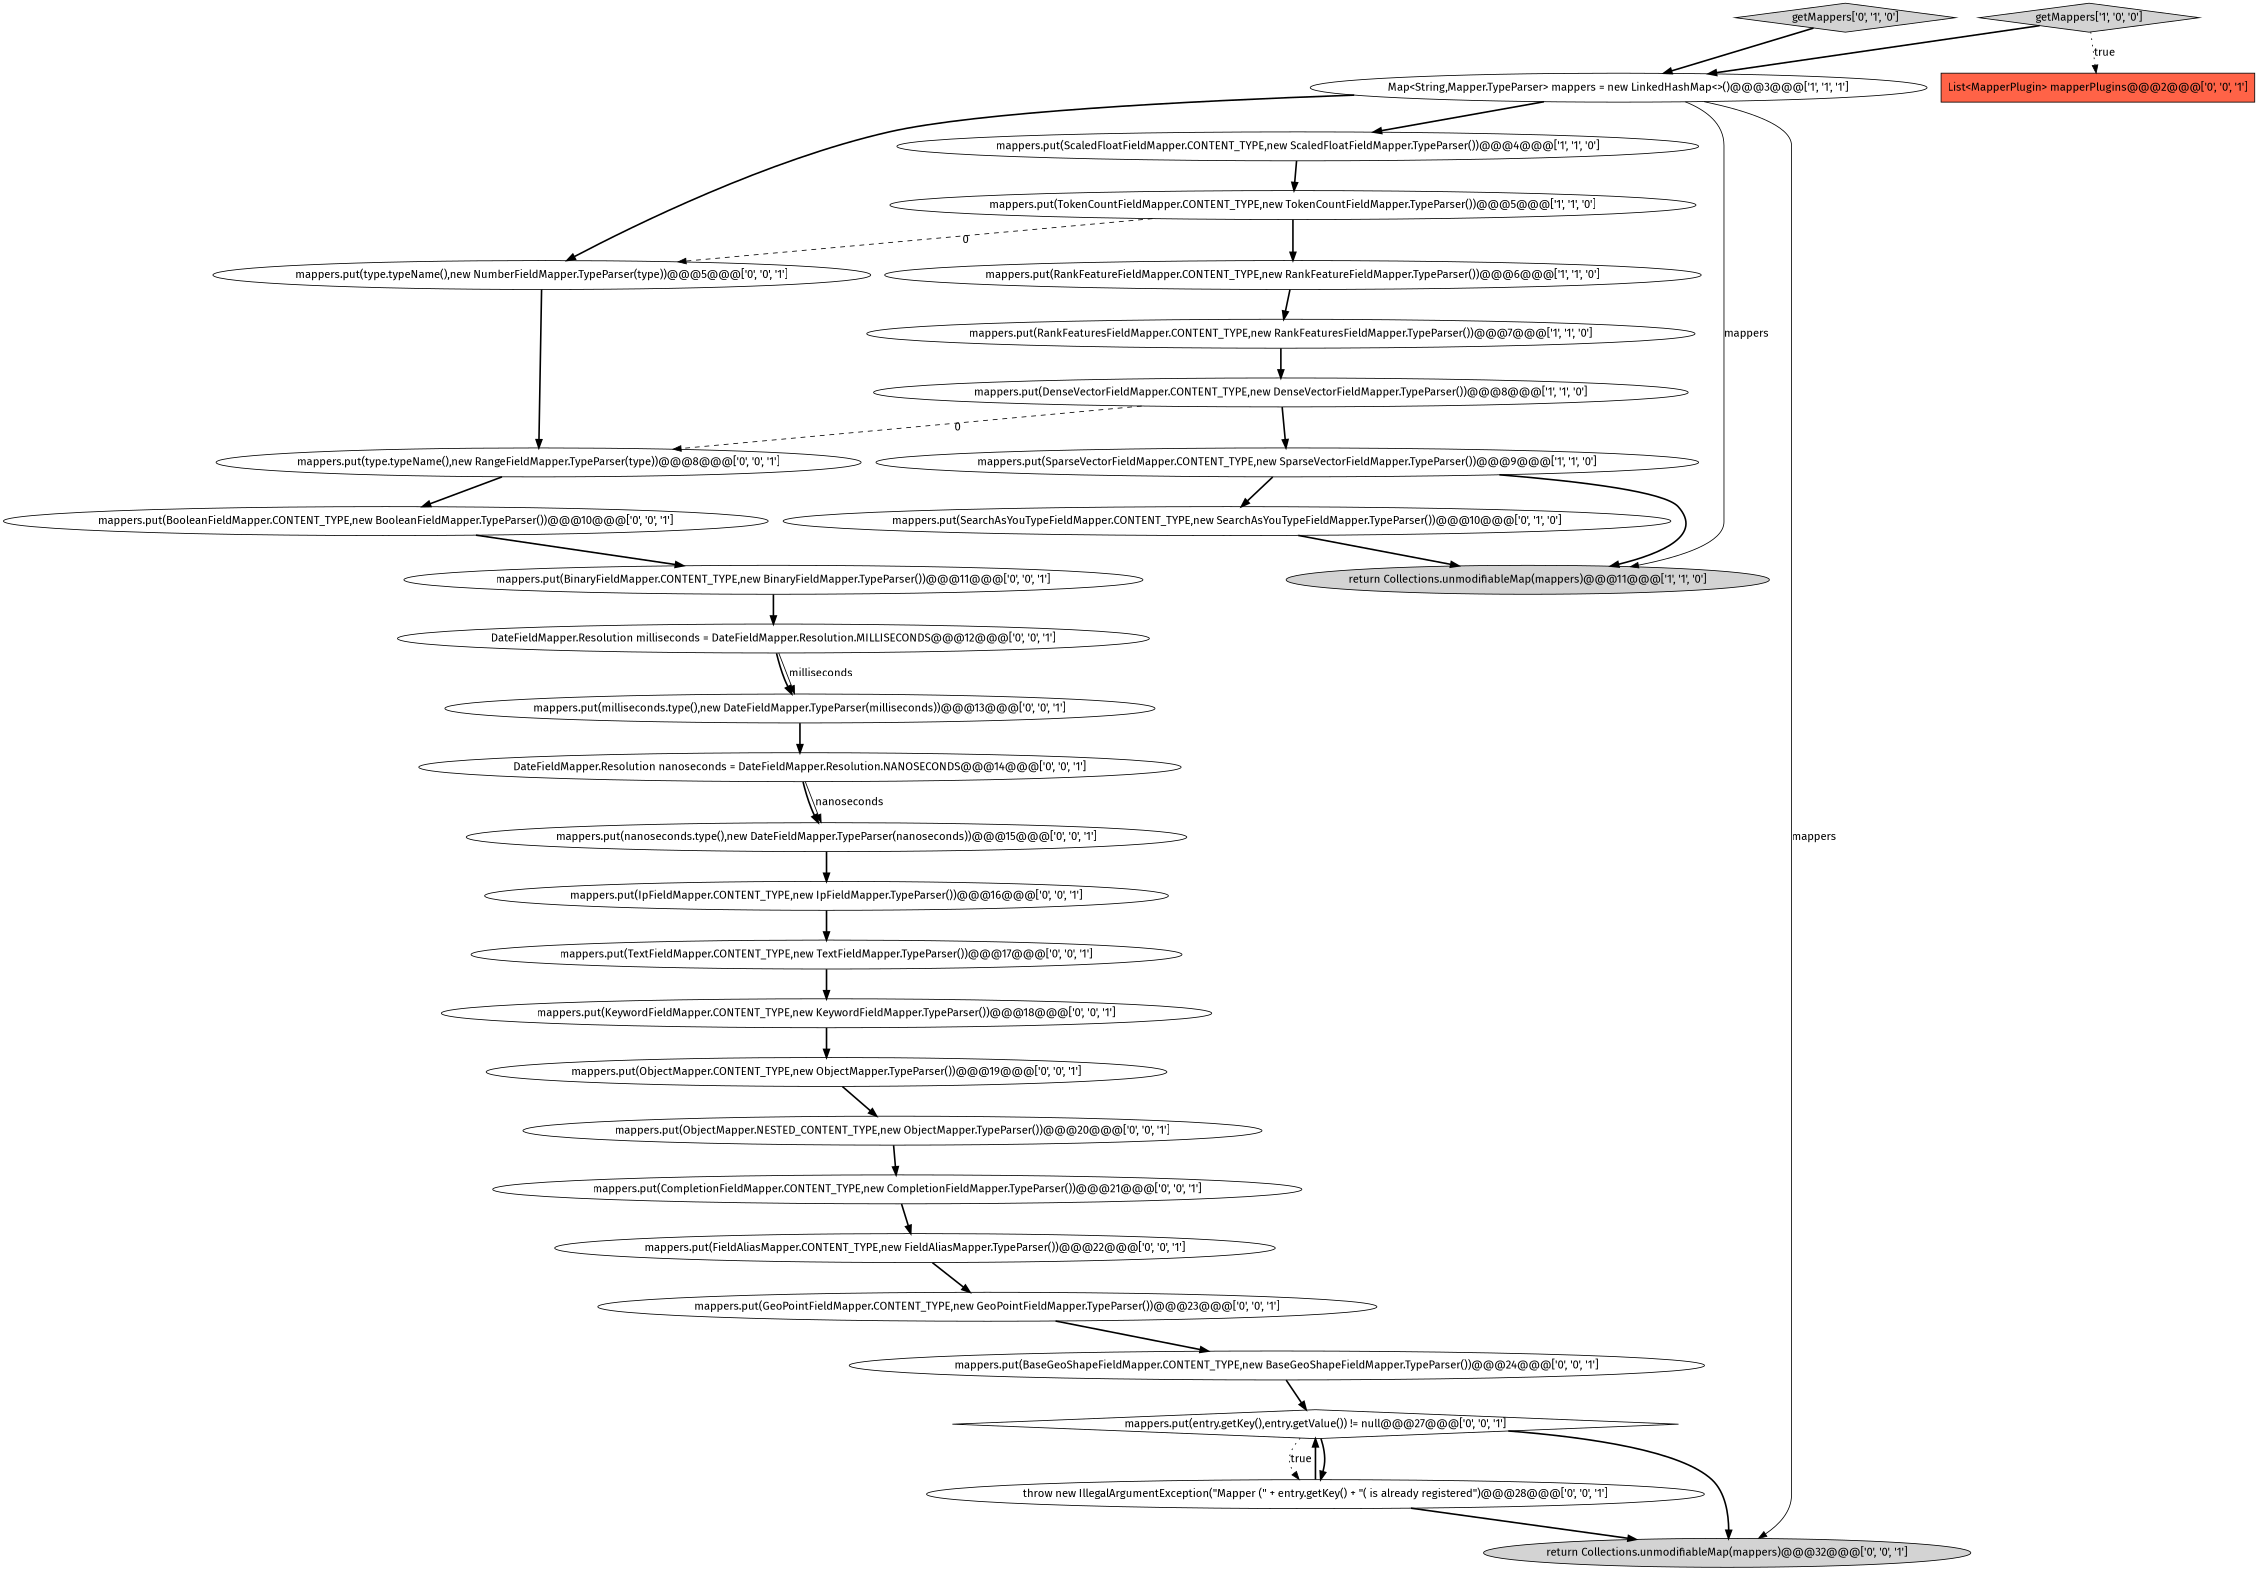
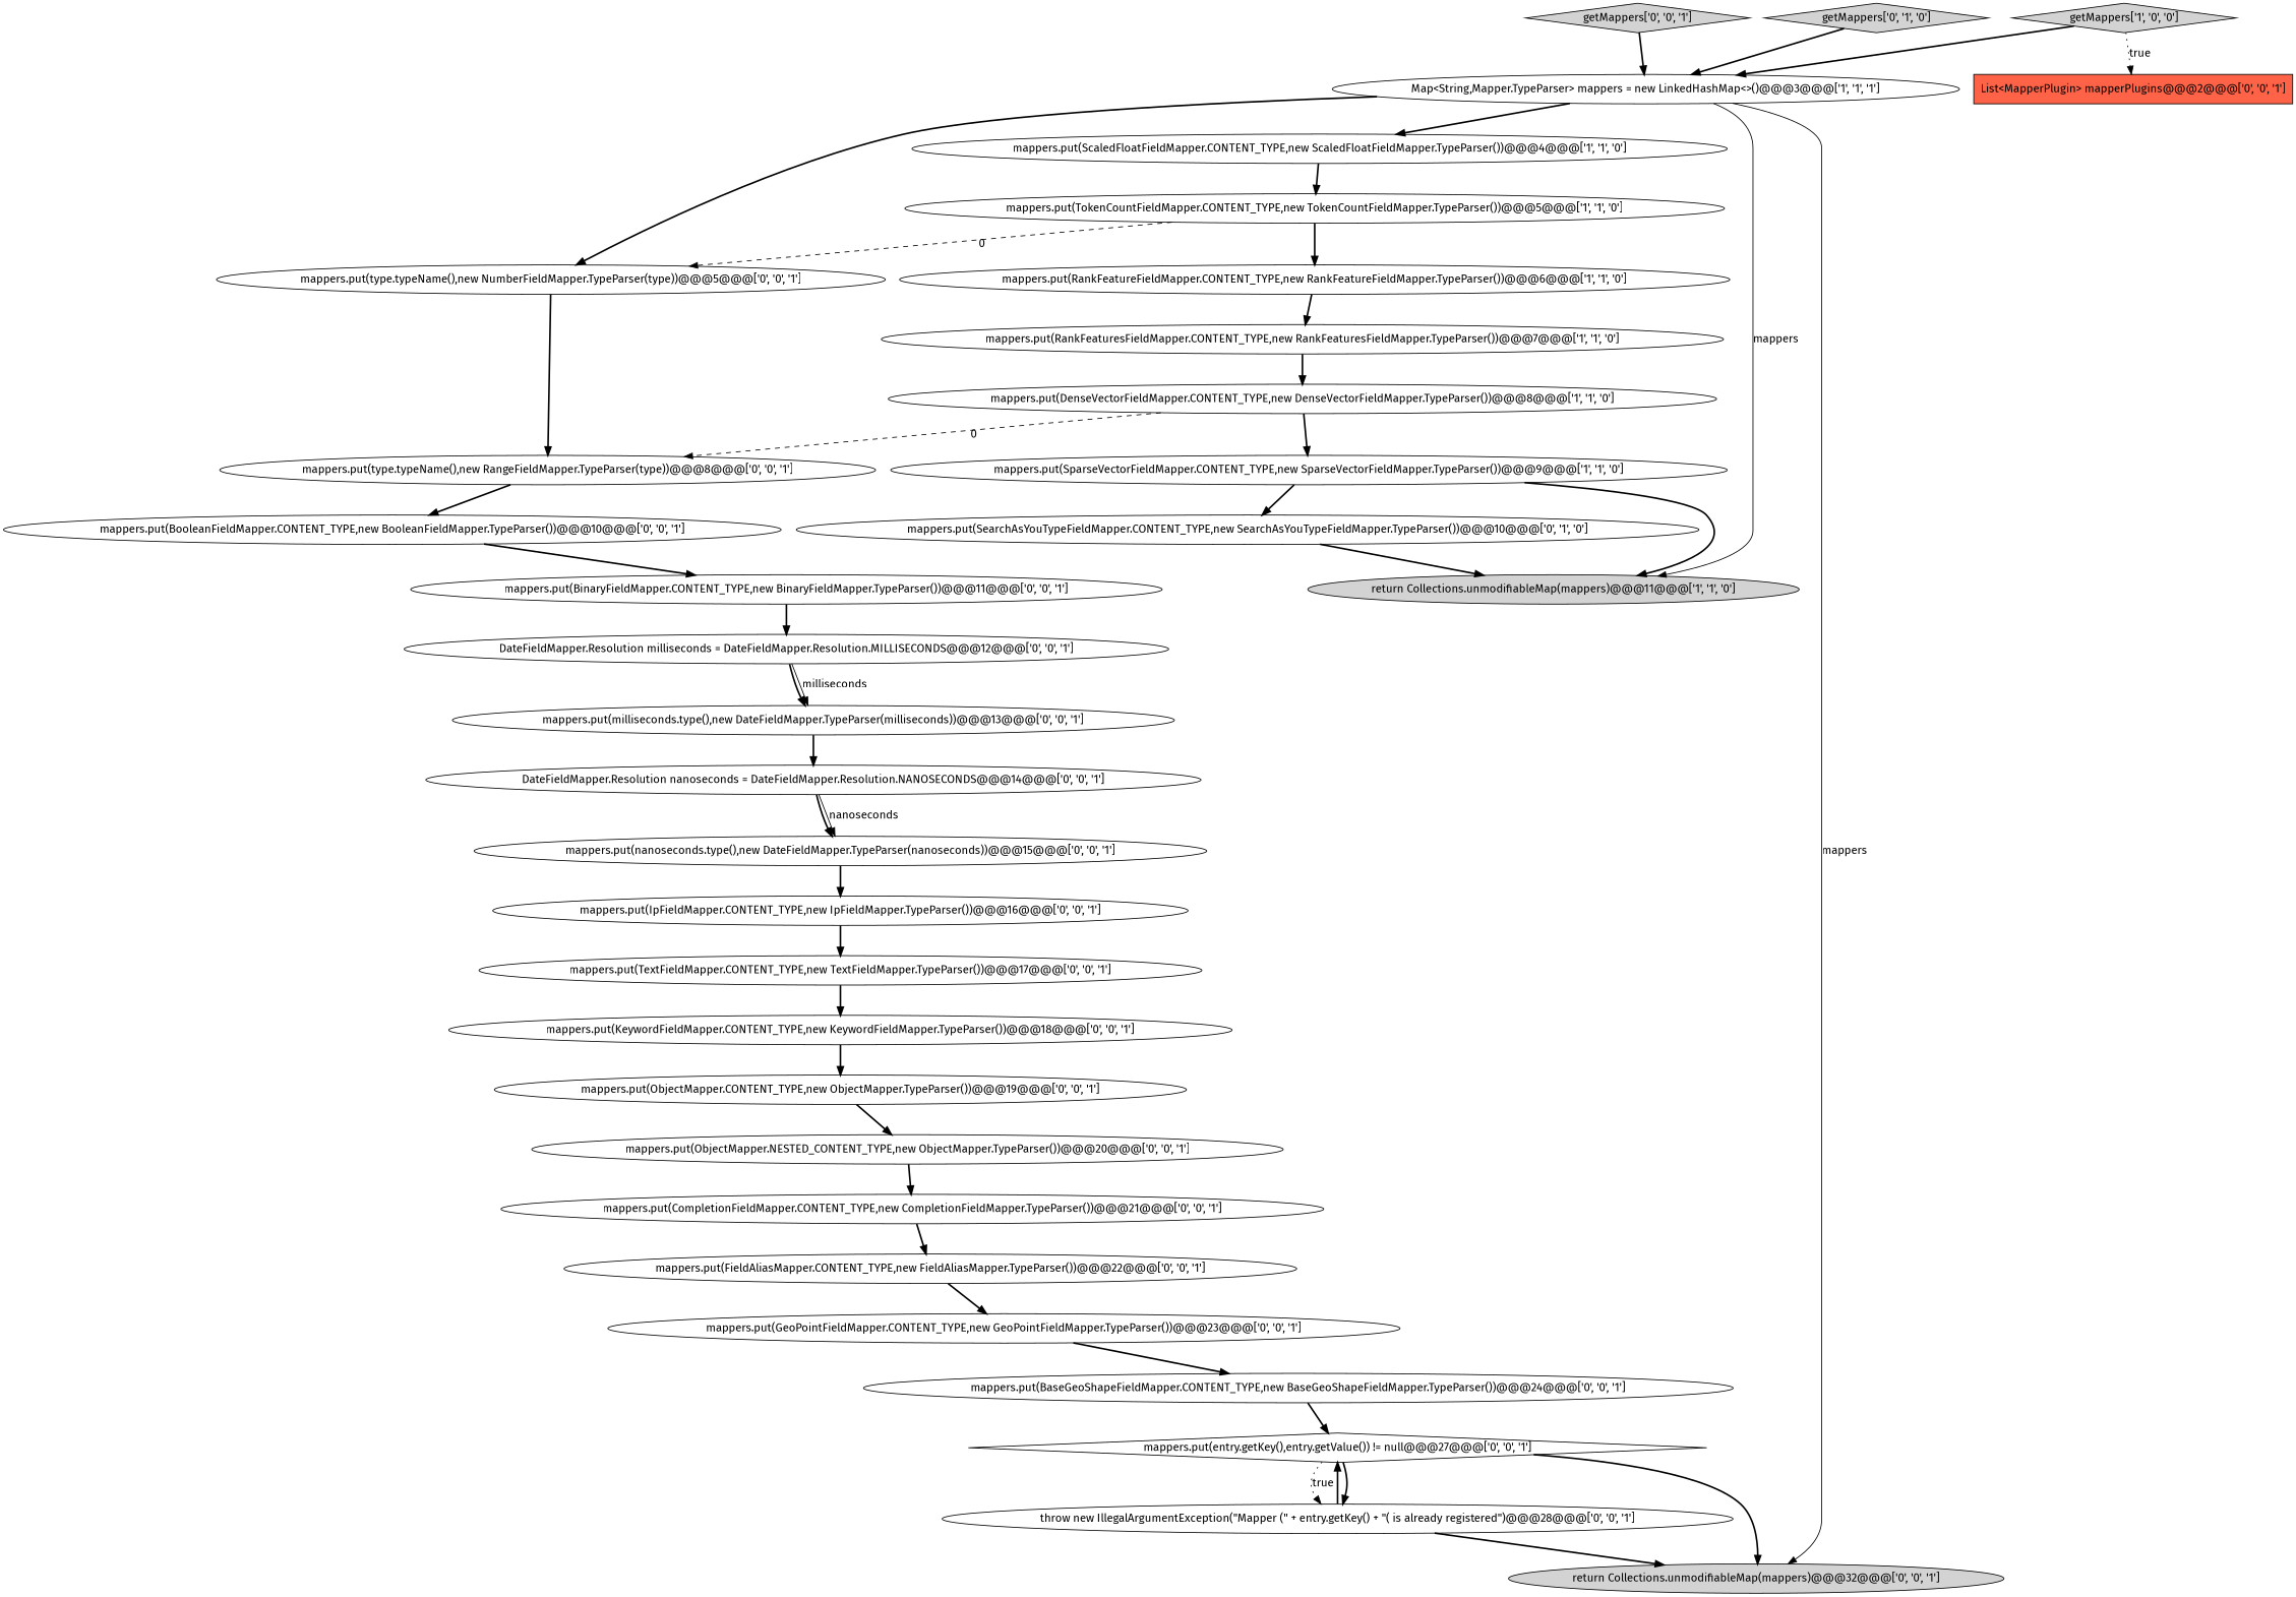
  digraph {
    fontname="Fira Sans"
    node [fillcolor=white fontname="Fira Sans" shape=ellipse style=filled]
    edge [fontname="Fira Sans" style=bold]
    n1 [label="mappers.put(ObjectMapper.NESTED_CONTENT_TYPE,new ObjectMapper.TypeParser())@@@20@@@['0', '0', '1']"]
    n2 [label="mappers.put(CompletionFieldMapper.CONTENT_TYPE,new CompletionFieldMapper.TypeParser())@@@21@@@['0', '0', '1']"]
    n3 [label="mappers.put(FieldAliasMapper.CONTENT_TYPE,new FieldAliasMapper.TypeParser())@@@22@@@['0', '0', '1']"]
    n4 [label="mappers.put(TextFieldMapper.CONTENT_TYPE,new TextFieldMapper.TypeParser())@@@17@@@['0', '0', '1']"]
    n5 [label="mappers.put(KeywordFieldMapper.CONTENT_TYPE,new KeywordFieldMapper.TypeParser())@@@18@@@['0', '0', '1']"]
    n6 [label="mappers.put(ObjectMapper.CONTENT_TYPE,new ObjectMapper.TypeParser())@@@19@@@['0', '0', '1']"]
    n7 [fillcolor=lightgray label="getMappers['0', '1', '0']" shape=diamond]
    n8 [label="Map<String,Mapper.TypeParser> mappers = new LinkedHashMap<>()@@@3@@@['1', '1', '1']"]
    n9 [label="mappers.put(type.typeName(),new NumberFieldMapper.TypeParser(type))@@@5@@@['0', '0', '1']"]
    n10 [label="mappers.put(ScaledFloatFieldMapper.CONTENT_TYPE,new ScaledFloatFieldMapper.TypeParser())@@@4@@@['1', '1', '0']"]
    n11 [fillcolor=lightgray label="return Collections.unmodifiableMap(mappers)@@@32@@@['0', '0', '1']"]
    n12 [fillcolor=lightgray label="return Collections.unmodifiableMap(mappers)@@@11@@@['1', '1', '0']"]
    n13 [label="mappers.put(TokenCountFieldMapper.CONTENT_TYPE,new TokenCountFieldMapper.TypeParser())@@@5@@@['1', '1', '0']"]
    n14 [label="mappers.put(RankFeatureFieldMapper.CONTENT_TYPE,new RankFeatureFieldMapper.TypeParser())@@@6@@@['1', '1', '0']"]
    n15 [label="mappers.put(RankFeaturesFieldMapper.CONTENT_TYPE,new RankFeaturesFieldMapper.TypeParser())@@@7@@@['1', '1', '0']"]
    n16 [label="mappers.put(type.typeName(),new RangeFieldMapper.TypeParser(type))@@@8@@@['0', '0', '1']"]
+   n17 [fillcolor=lightgray label="getMappers['0', '0', '1']" shape=diamond]
    n18 [fillcolor=tomato label="List<MapperPlugin> mapperPlugins@@@2@@@['0', '0', '1']" shape=box]
    n19 [label="mappers.put(milliseconds.type(),new DateFieldMapper.TypeParser(milliseconds))@@@13@@@['0', '0', '1']"]
    n20 [label="DateFieldMapper.Resolution nanoseconds = DateFieldMapper.Resolution.NANOSECONDS@@@14@@@['0', '0', '1']"]
    n21 [label="mappers.put(nanoseconds.type(),new DateFieldMapper.TypeParser(nanoseconds))@@@15@@@['0', '0', '1']"]
    n22 [label="throw new IllegalArgumentException(\"Mapper (\" + entry.getKey() + \"( is already registered\")@@@28@@@['0', '0', '1']"]
    n23 [label="mappers.put(entry.getKey(),entry.getValue()) != null@@@27@@@['0', '0', '1']" shape=diamond]
    n24 [label="mappers.put(BooleanFieldMapper.CONTENT_TYPE,new BooleanFieldMapper.TypeParser())@@@10@@@['0', '0', '1']"]
    n25 [label="mappers.put(BinaryFieldMapper.CONTENT_TYPE,new BinaryFieldMapper.TypeParser())@@@11@@@['0', '0', '1']"]
    n26 [label="DateFieldMapper.Resolution milliseconds = DateFieldMapper.Resolution.MILLISECONDS@@@12@@@['0', '0', '1']"]
    n27 [label="mappers.put(GeoPointFieldMapper.CONTENT_TYPE,new GeoPointFieldMapper.TypeParser())@@@23@@@['0', '0', '1']"]
    n28 [label="mappers.put(BaseGeoShapeFieldMapper.CONTENT_TYPE,new BaseGeoShapeFieldMapper.TypeParser())@@@24@@@['0', '0', '1']"]
    n29 [fillcolor=lightgray label="getMappers['1', '0', '0']" shape=diamond]
    n30 [label="mappers.put(DenseVectorFieldMapper.CONTENT_TYPE,new DenseVectorFieldMapper.TypeParser())@@@8@@@['1', '1', '0']"]
    n31 [label="mappers.put(SparseVectorFieldMapper.CONTENT_TYPE,new SparseVectorFieldMapper.TypeParser())@@@9@@@['1', '1', '0']"]
    n32 [label="mappers.put(SearchAsYouTypeFieldMapper.CONTENT_TYPE,new SearchAsYouTypeFieldMapper.TypeParser())@@@10@@@['0', '1', '0']"]
    n33 [label="mappers.put(IpFieldMapper.CONTENT_TYPE,new IpFieldMapper.TypeParser())@@@16@@@['0', '0', '1']"]
    n1 -> n2
    n2 -> n3
    n3 -> n27
    n4 -> n5
    n5 -> n6
    n6 -> n1
    n7 -> n8
    n8 -> n9
    n8 -> n10
    n8 -> n11 [label=mappers style=solid]
    n8 -> n12 [label=mappers style=solid]
    n9 -> n16
    n10 -> n13
    n13 -> n9 [label=0 style=dashed]
    n13 -> n14
    n14 -> n15
    n15 -> n30
    n16 -> n24
+   n17 -> n8
    n19 -> n20
    n20 -> n21
    n20 -> n21 [label=nanoseconds style=solid]
    n21 -> n33
    n22 -> n11
    n22 -> n23
    n23 -> n11
    n23 -> n22
    n23 -> n22 [label=true style=dotted]
    n24 -> n25
    n25 -> n26
    n26 -> n19
    n26 -> n19 [label=milliseconds style=solid]
    n27 -> n28
    n28 -> n23
    n29 -> n8
    n29 -> n18 [label=true style=dotted]
    n30 -> n16 [label=0 style=dashed]
    n30 -> n31
    n31 -> n12
    n31 -> n32
    n32 -> n12
    n33 -> n4
  }
